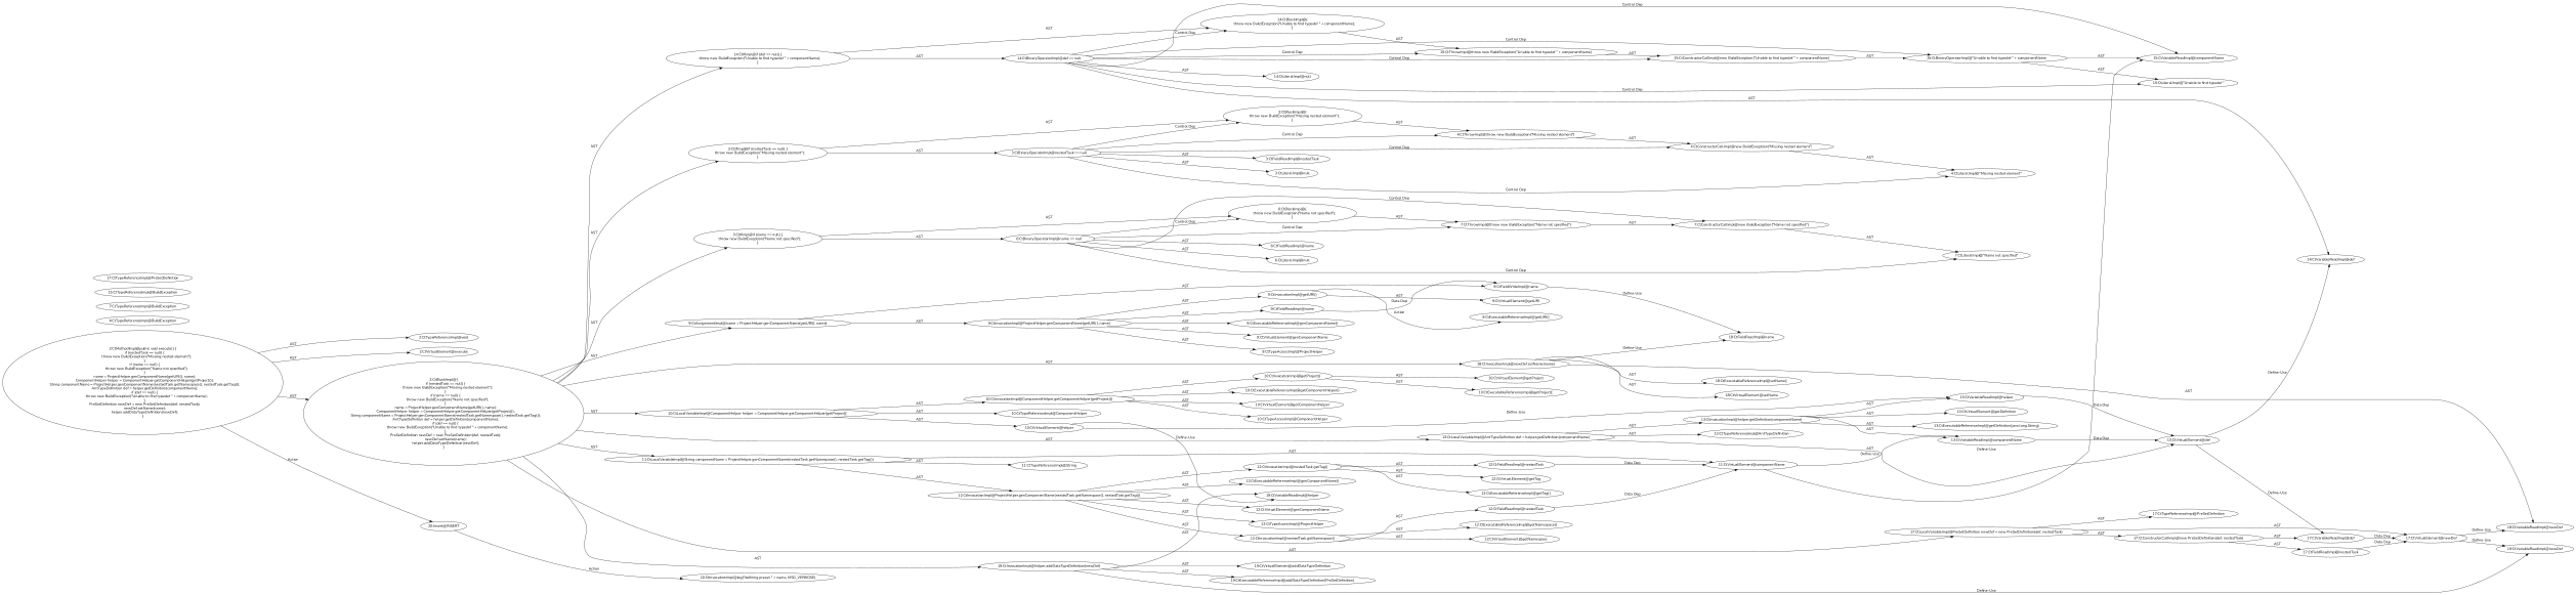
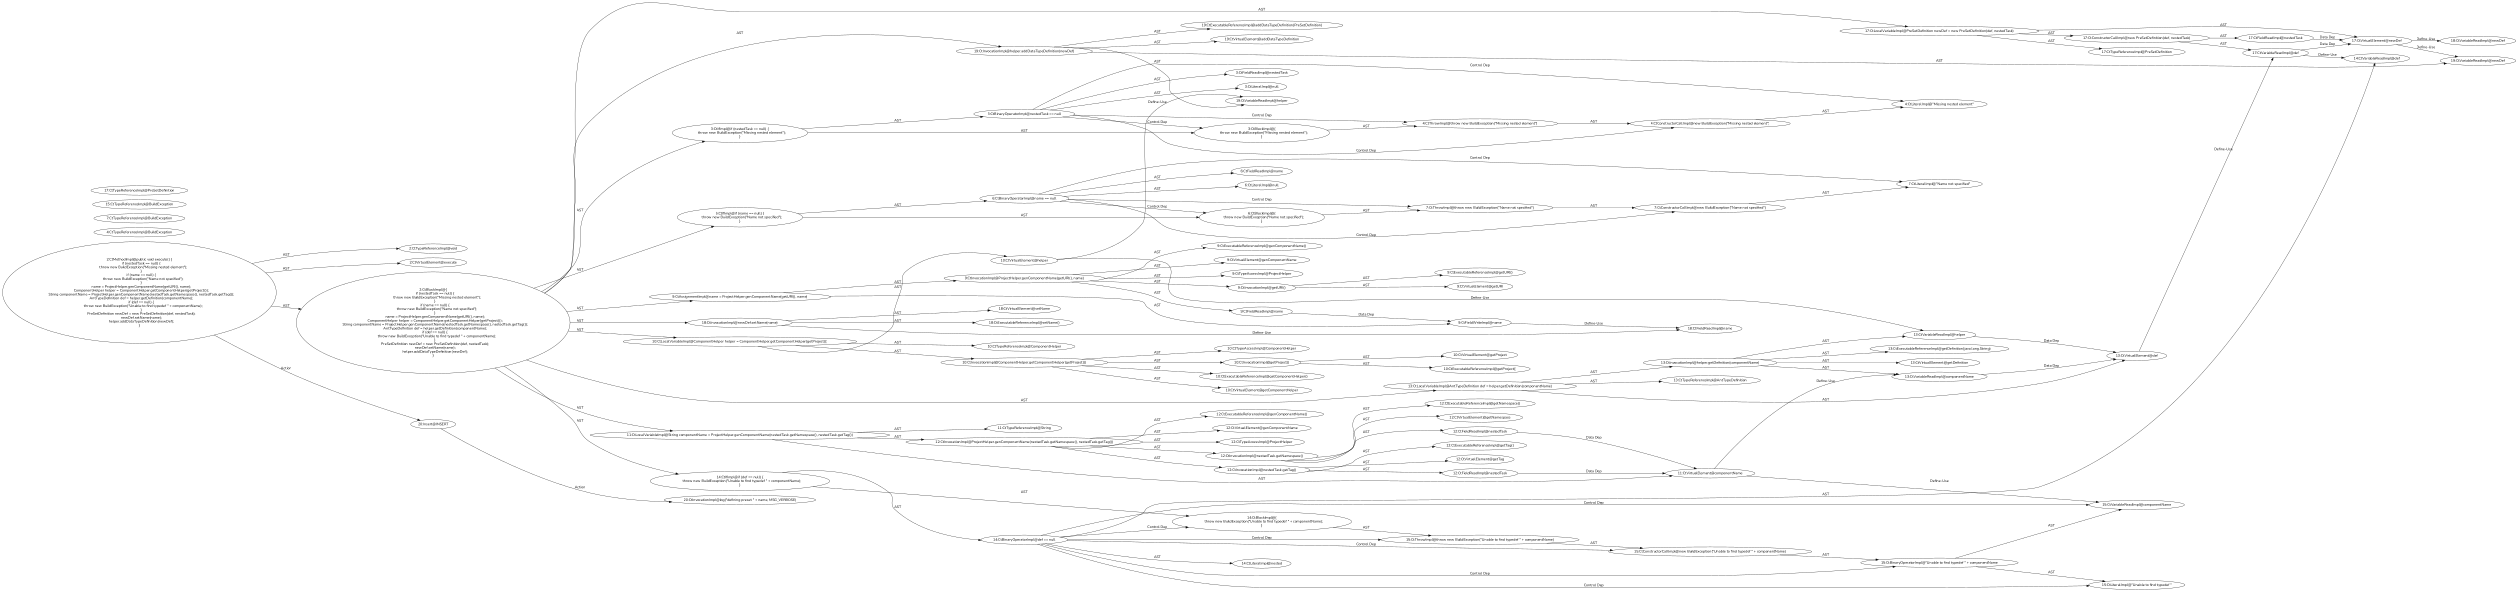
  digraph {
    fontname=Nunito
    rankdir=LR
    node [fontname=Nunito shape=ellipse]
    edge [fontname=Nunito]
    n1 [label="2:CtTypeReferenceImpl@void"]
    n2 [label="2:CtVirtualElement@execute"]
    n3 [label="3:CtFieldReadImpl@nestedTask"]
    n4 [label="3:CtLiteralImpl@null"]
    n5 [label="3:CtBinaryOperatorImpl@nestedTask == null"]
    n6 [label="4:CtLiteralImpl@\"Missing nested element\""]
    n7 [label="4:CtConstructorCallImpl@new BuildException(\"Missing nested element\")"]
    n8 [label="4:CtThrowImpl@throw new BuildException(\"Missing nested element\")"]
    n9 [label="3:CtBlockImpl@\{\n    throw new BuildException(\"Missing nested element\");\n\}"]
    n10 [label="4:CtTypeReferenceImpl@BuildException"]
    n11 [label="3:CtIfImpl@if (nestedTask == null) \{\n    throw new BuildException(\"Missing nested element\");\n\}"]
    n12 [label="6:CtFieldReadImpl@name"]
    n13 [label="6:CtLiteralImpl@null"]
    n14 [label="6:CtBinaryOperatorImpl@name == null"]
    n15 [label="7:CtLiteralImpl@\"Name not specified\""]
    n16 [label="7:CtConstructorCallImpl@new BuildException(\"Name not specified\")"]
    n17 [label="7:CtThrowImpl@throw new BuildException(\"Name not specified\")"]
    n18 [label="6:CtBlockImpl@\{\n    throw new BuildException(\"Name not specified\");\n\}"]
    n19 [label="7:CtTypeReferenceImpl@BuildException"]
    n20 [label="6:CtIfImpl@if (name == null) \{\n    throw new BuildException(\"Name not specified\");\n\}"]
    n21 [label="9:CtFieldWriteImpl@name"]
    n22 [label="18:CtFieldReadImpl@name"]
    n23 [label="9:CtExecutableReferenceImpl@genComponentName()"]
    n24 [label="9:CtVirtualElement@genComponentName"]
    n25 [label="9:CtTypeAccessImpl@ProjectHelper"]
    n26 [label="9:CtExecutableReferenceImpl@getURI()"]
    n27 [label="9:CtVirtualElement@getURI"]
    n28 [label="9:CtInvocationImpl@getURI()"]
    n29 [label="9:CtFieldReadImpl@name"]
    n30 [label="9:CtInvocationImpl@ProjectHelper.genComponentName(getURI(), name)"]
    n31 [label="9:CtAssignmentImpl@name = ProjectHelper.genComponentName(getURI(), name)"]
    n32 [label="10:CtTypeReferenceImpl@ComponentHelper"]
    n33 [label="10:CtExecutableReferenceImpl@getComponentHelper()"]
    n34 [label="10:CtVirtualElement@getComponentHelper"]
    n35 [label="10:CtTypeAccessImpl@ComponentHelper"]
    n36 [label="10:CtExecutableReferenceImpl@getProject()"]
    n37 [label="10:CtVirtualElement@getProject"]
    n38 [label="10:CtInvocationImpl@getProject()"]
    n39 [label="10:CtInvocationImpl@ComponentHelper.getComponentHelper(getProject())"]
    n40 [label="10:CtVirtualElement@helper"]
    n41 [label="13:CtVariableReadImpl@helper"]
    n42 [label="19:CtVariableReadImpl@helper"]
    n43 [label="13:CtVirtualElement@def"]
    n44 [label="10:CtLocalVariableImpl@ComponentHelper helper = ComponentHelper.getComponentHelper(getProject())"]
    n45 [label="11:CtTypeReferenceImpl@String"]
    n46 [label="12:CtExecutableReferenceImpl@genComponentName()"]
    n47 [label="12:CtVirtualElement@genComponentName"]
    n48 [label="12:CtTypeAccessImpl@ProjectHelper"]
    n49 [label="12:CtExecutableReferenceImpl@getNamespace()"]
    n50 [label="12:CtVirtualElement@getNamespace"]
    n51 [label="12:CtFieldReadImpl@nestedTask"]
    n52 [label="11:CtVirtualElement@componentName"]
    n53 [label="13:CtVariableReadImpl@componentName"]
    n54 [label="15:CtVariableReadImpl@componentName"]
    n55 [label="12:CtInvocationImpl@nestedTask.getNamespace()"]
    n56 [label="12:CtExecutableReferenceImpl@getTag()"]
    n57 [label="12:CtVirtualElement@getTag"]
    n58 [label="12:CtFieldReadImpl@nestedTask"]
    n59 [label="12:CtInvocationImpl@nestedTask.getTag()"]
    n60 [label="12:CtInvocationImpl@ProjectHelper.genComponentName(nestedTask.getNamespace(), nestedTask.getTag())"]
    n61 [label="11:CtLocalVariableImpl@String componentName = ProjectHelper.genComponentName(nestedTask.getNamespace(), nestedTask.getTag())"]
    n62 [label="13:CtTypeReferenceImpl@AntTypeDefinition"]
    n63 [label="13:CtExecutableReferenceImpl@getDefinition(java.lang.String)"]
    n64 [label="13:CtVirtualElement@getDefinition"]
    n65 [label="14:CtVariableReadImpl@def"]
    n66 [label="17:CtVariableReadImpl@def"]
    n67 [label="13:CtInvocationImpl@helper.getDefinition(componentName)"]
    n68 [label="17:CtVirtualElement@newDef"]
    n69 [label="13:CtLocalVariableImpl@AntTypeDefinition def = helper.getDefinition(componentName)"]
-   n70 [label="14:CtLiteralImpl@null"]
+   n70 [label="14:CtLiteralImpl@nested"]
    n71 [label="14:CtBinaryOperatorImpl@def == null"]
    n72 [label="15:CtLiteralImpl@\"Unable to find typedef \""]
    n73 [label="15:CtBinaryOperatorImpl@\"Unable to find typedef \" + componentName"]
    n74 [label="15:CtConstructorCallImpl@new BuildException(\"Unable to find typedef \" + componentName)"]
    n75 [label="15:CtThrowImpl@throw new BuildException(\"Unable to find typedef \" + componentName)"]
    n76 [label="14:CtBlockImpl@\{\n    throw new BuildException(\"Unable to find typedef \" + componentName);\n\}"]
    n77 [label="15:CtTypeReferenceImpl@BuildException"]
    n78 [label="14:CtIfImpl@if (def == null) \{\n    throw new BuildException(\"Unable to find typedef \" + componentName);\n\}"]
    n79 [label="17:CtTypeReferenceImpl@PreSetDefinition"]
    n80 [label="17:CtTypeReferenceImpl@PreSetDefinition"]
    n81 [label="18:CtVariableReadImpl@newDef"]
    n82 [label="19:CtVariableReadImpl@newDef"]
    n83 [label="17:CtFieldReadImpl@nestedTask"]
    n84 [label="17:CtConstructorCallImpl@new PreSetDefinition(def, nestedTask)"]
    n85 [label="17:CtLocalVariableImpl@PreSetDefinition newDef = new PreSetDefinition(def, nestedTask)"]
    n86 [label="18:CtExecutableReferenceImpl@setName()"]
    n87 [label="18:CtVirtualElement@setName"]
    n88 [label="18:CtInvocationImpl@newDef.setName(name)"]
    n89 [label="19:CtExecutableReferenceImpl@addDataTypeDefinition(PreSetDefinition)"]
    n90 [label="19:CtVirtualElement@addDataTypeDefinition"]
    n91 [label="19:CtInvocationImpl@helper.addDataTypeDefinition(newDef)"]
    n92 [label="2:CtBlockImpl@\{\n    if (nestedTask == null) \{\n        throw new BuildException(\"Missing nested element\");\n    \}\n    if (name == null) \{\n        throw new BuildException(\"Name not specified\");\n    \}\n    name = ProjectHelper.genComponentName(getURI(), name);\n    ComponentHelper helper = ComponentHelper.getComponentHelper(getProject());\n    String componentName = ProjectHelper.genComponentName(nestedTask.getNamespace(), nestedTask.getTag());\n    AntTypeDefinition def = helper.getDefinition(componentName);\n    if (def == null) \{\n        throw new BuildException(\"Unable to find typedef \" + componentName);\n    \}\n    PreSetDefinition newDef = new PreSetDefinition(def, nestedTask);\n    newDef.setName(name);\n    helper.addDataTypeDefinition(newDef);\n\}"]
    n93 [label="2:CtMethodImpl@public void execute() \{\n    if (nestedTask == null) \{\n        throw new BuildException(\"Missing nested element\");\n    \}\n    if (name == null) \{\n        throw new BuildException(\"Name not specified\");\n    \}\n    name = ProjectHelper.genComponentName(getURI(), name);\n    ComponentHelper helper = ComponentHelper.getComponentHelper(getProject());\n    String componentName = ProjectHelper.genComponentName(nestedTask.getNamespace(), nestedTask.getTag());\n    AntTypeDefinition def = helper.getDefinition(componentName);\n    if (def == null) \{\n        throw new BuildException(\"Unable to find typedef \" + componentName);\n    \}\n    PreSetDefinition newDef = new PreSetDefinition(def, nestedTask);\n    newDef.setName(name);\n    helper.addDataTypeDefinition(newDef);\n\}"]
    n94 [label="20:Insert@INSERT"]
    n95 [label="20:CtInvocationImpl@log(\"defining preset \" + name, MSG_VERBOSE)"]
    n5 -> n3 [label=AST]
    n5 -> n4 [label=AST]
    n5 -> n6 [label="Control Dep"]
    n5 -> n7 [label="Control Dep"]
    n5 -> n8 [label="Control Dep"]
    n5 -> n9 [label="Control Dep"]
    n7 -> n6 [label=AST]
    n8 -> n7 [label=AST]
    n9 -> n8 [label=AST]
    n11 -> n5 [label=AST]
    n11 -> n9 [label=AST]
    n14 -> n12 [label=AST]
    n14 -> n13 [label=AST]
    n14 -> n15 [label="Control Dep"]
    n14 -> n16 [label="Control Dep"]
    n14 -> n17 [label="Control Dep"]
    n14 -> n18 [label="Control Dep"]
    n16 -> n15 [label=AST]
    n17 -> n16 [label=AST]
    n18 -> n17 [label=AST]
    n20 -> n14 [label=AST]
    n20 -> n18 [label=AST]
    n21 -> n22 [label="Define-Use"]
-   n28 -> n26 [label=Action]
+   n28 -> n26 [label=AST]
    n28 -> n27 [label=AST]
    n29 -> n21 [label="Data Dep"]
    n30 -> n23 [label=AST]
    n30 -> n24 [label=AST]
    n30 -> n25 [label=AST]
    n30 -> n28 [label=AST]
    n30 -> n29 [label=AST]
    n31 -> n21 [label=AST]
    n31 -> n30 [label=AST]
    n38 -> n36 [label=AST]
    n38 -> n37 [label=AST]
    n39 -> n33 [label=AST]
    n39 -> n34 [label=AST]
    n39 -> n35 [label=AST]
    n39 -> n38 [label=AST]
    n40 -> n41 [label="Define-Use"]
    n40 -> n42 [label="Define-Use"]
    n41 -> n43 [label="Data Dep"]
-   n43 -> n65 [label="Define-Use"]
+   n66 -> n65 [label="Define-Use"]
    n43 -> n66 [label="Define-Use"]
    n44 -> n32 [label=AST]
    n44 -> n39 [label=AST]
    n44 -> n40 [label=AST]
    n51 -> n52 [label="Data Dep"]
    n52 -> n53 [label="Define-Use"]
    n52 -> n54 [label="Define-Use"]
    n53 -> n43 [label="Data Dep"]
    n55 -> n49 [label=AST]
    n55 -> n50 [label=AST]
    n55 -> n51 [label=AST]
    n58 -> n52 [label="Data Dep"]
    n59 -> n56 [label=AST]
    n59 -> n57 [label=AST]
    n59 -> n58 [label=AST]
    n60 -> n46 [label=AST]
    n60 -> n47 [label=AST]
    n60 -> n48 [label=AST]
    n60 -> n55 [label=AST]
    n60 -> n59 [label=AST]
    n61 -> n45 [label=AST]
    n61 -> n52 [label=AST]
    n61 -> n60 [label=AST]
    n66 -> n68 [label="Data Dep"]
    n67 -> n41 [label=AST]
    n67 -> n53 [label=AST]
    n67 -> n63 [label=AST]
    n67 -> n64 [label=AST]
    n68 -> n81 [label="Define-Use"]
    n68 -> n82 [label="Define-Use"]
    n69 -> n43 [label=AST]
    n69 -> n62 [label=AST]
    n69 -> n67 [label=AST]
    n71 -> n54 [label="Control Dep"]
    n71 -> n65 [label=AST]
    n71 -> n70 [label=AST]
    n71 -> n72 [label="Control Dep"]
    n71 -> n73 [label="Control Dep"]
    n71 -> n74 [label="Control Dep"]
    n71 -> n75 [label="Control Dep"]
    n71 -> n76 [label="Control Dep"]
    n73 -> n54 [label=AST]
    n73 -> n72 [label=AST]
    n74 -> n73 [label=AST]
    n75 -> n74 [label=AST]
    n76 -> n75 [label=AST]
    n78 -> n71 [label=AST]
    n78 -> n76 [label=AST]
    n83 -> n68 [label="Data Dep"]
    n84 -> n66 [label=AST]
    n84 -> n83 [label=AST]
    n85 -> n68 [label=AST]
    n85 -> n79 [label=AST]
    n85 -> n84 [label=AST]
    n88 -> n22 [label="Define-Use"]
-   n88 -> n81 [label=AST]
    n88 -> n86 [label=AST]
    n88 -> n87 [label=AST]
    n91 -> n42 [label=AST]
-   n91 -> n82 [label="Define-Use"]
+   n91 -> n82 [label=AST]
    n91 -> n89 [label=AST]
    n91 -> n90 [label=AST]
    n92 -> n11 [label=AST]
    n92 -> n20 [label=AST]
    n92 -> n31 [label=AST]
    n92 -> n44 [label=AST]
    n92 -> n61 [label=AST]
    n92 -> n69 [label=AST]
    n92 -> n78 [label=AST]
    n92 -> n85 [label=AST]
    n92 -> n88 [label=AST]
    n92 -> n91 [label=AST]
    n93 -> n1 [label=AST]
    n93 -> n2 [label=AST]
    n93 -> n92 [label=AST]
    n93 -> n94 [label=Action]
    n94 -> n95 [label=Action]
  }
